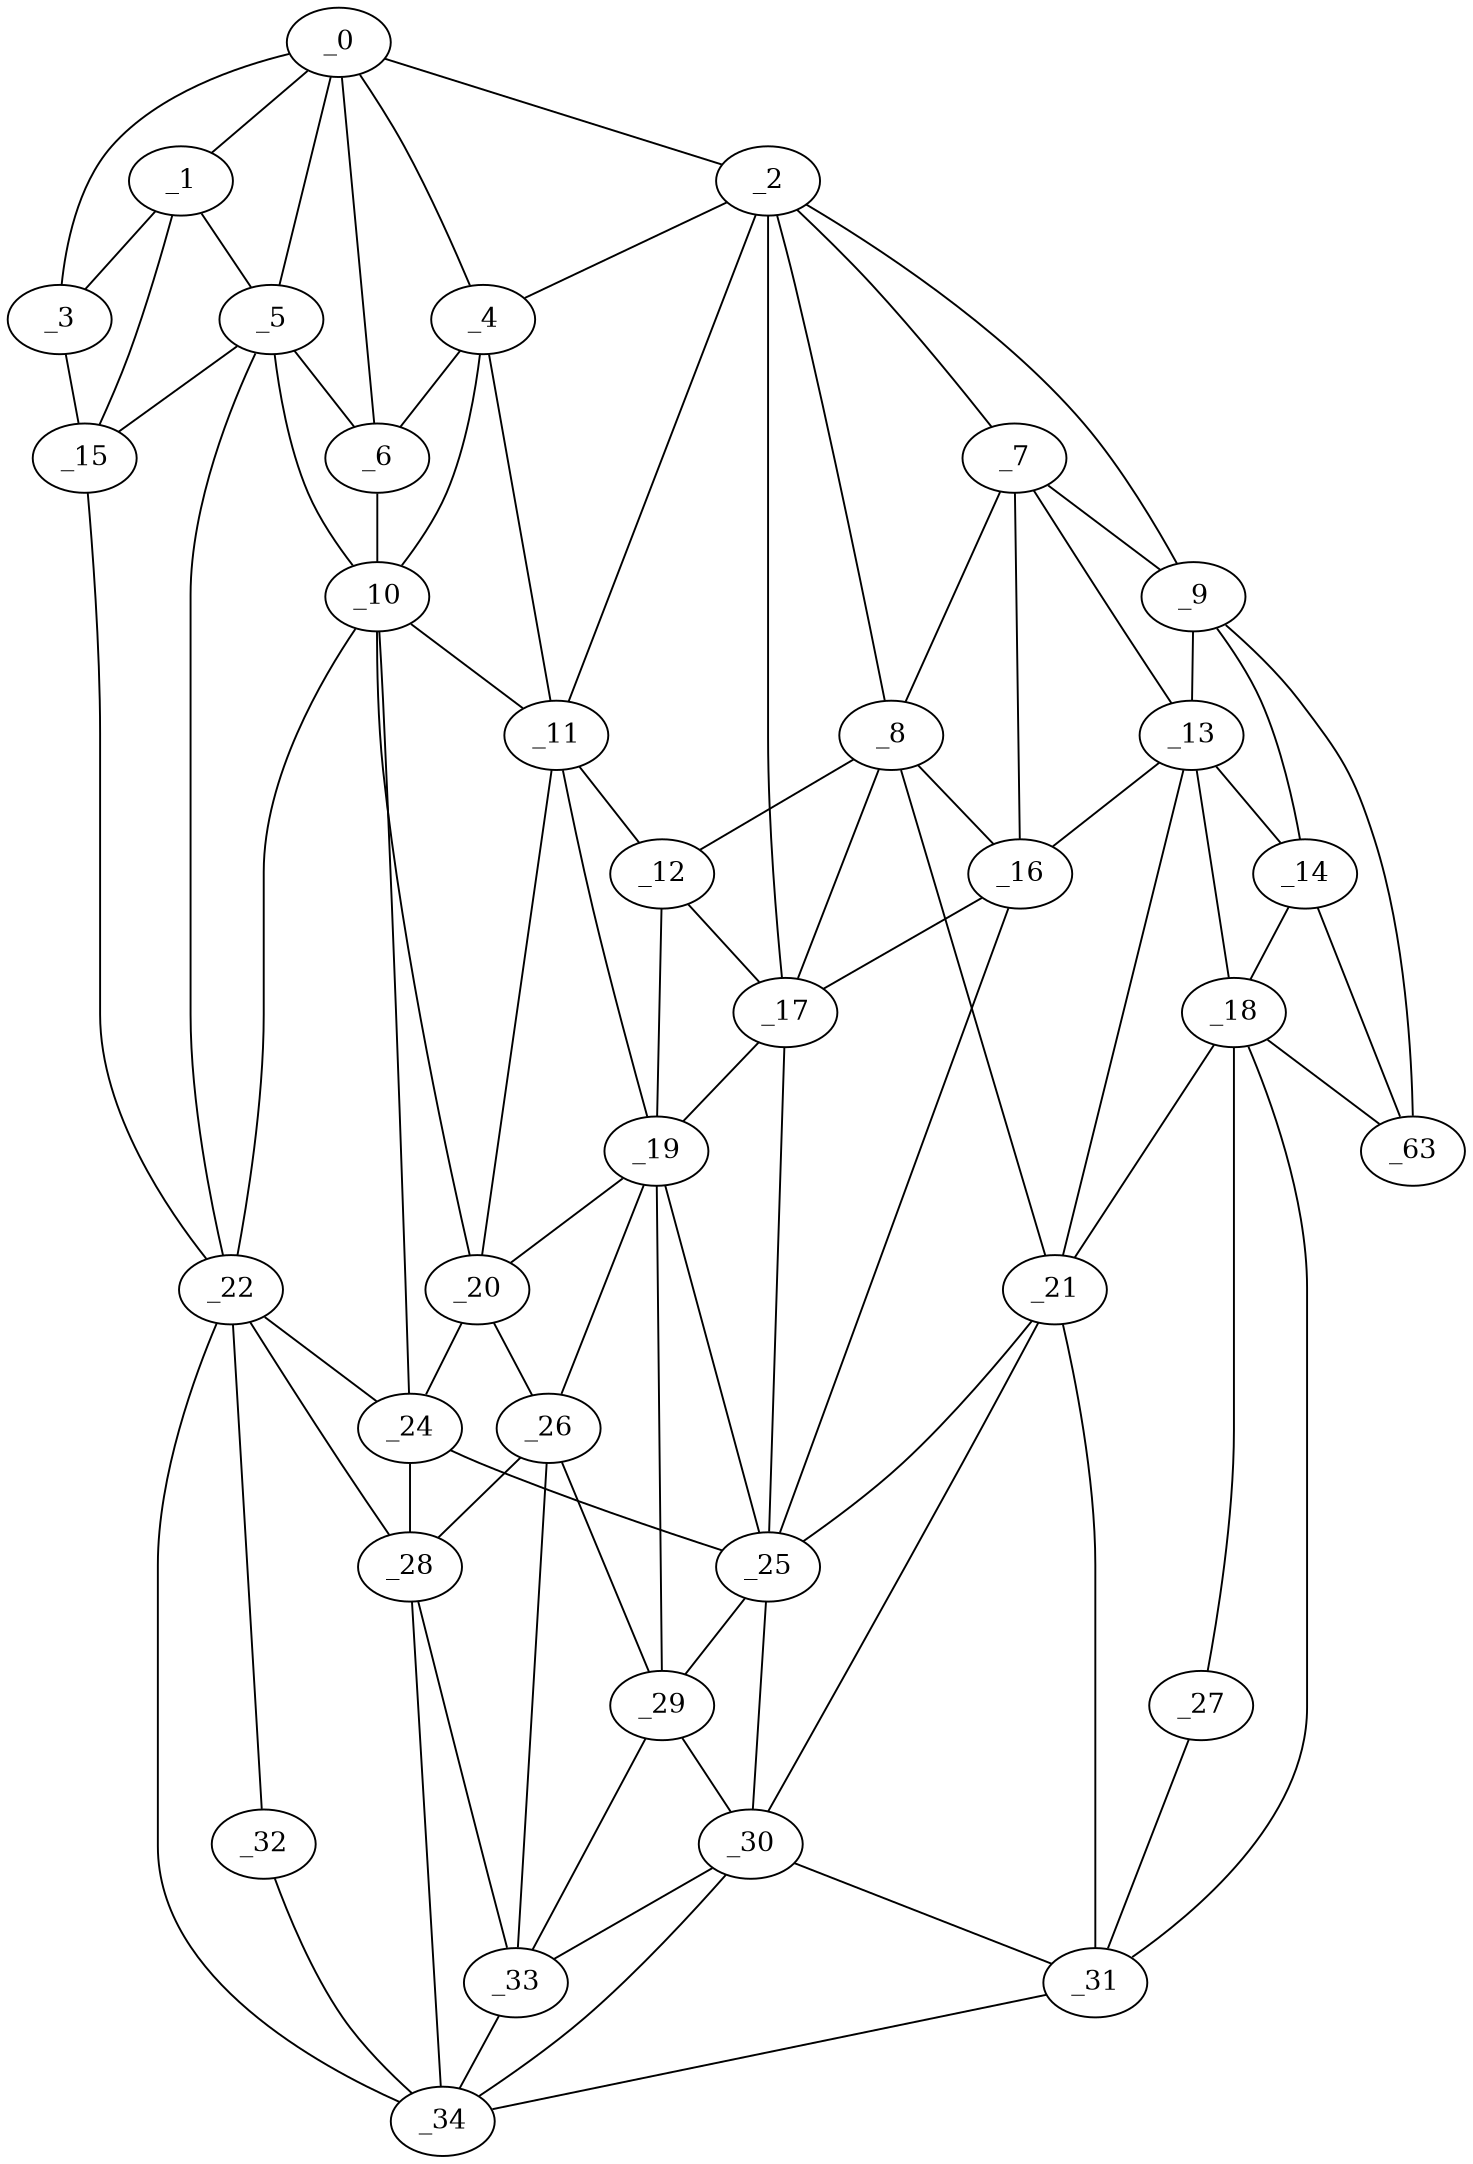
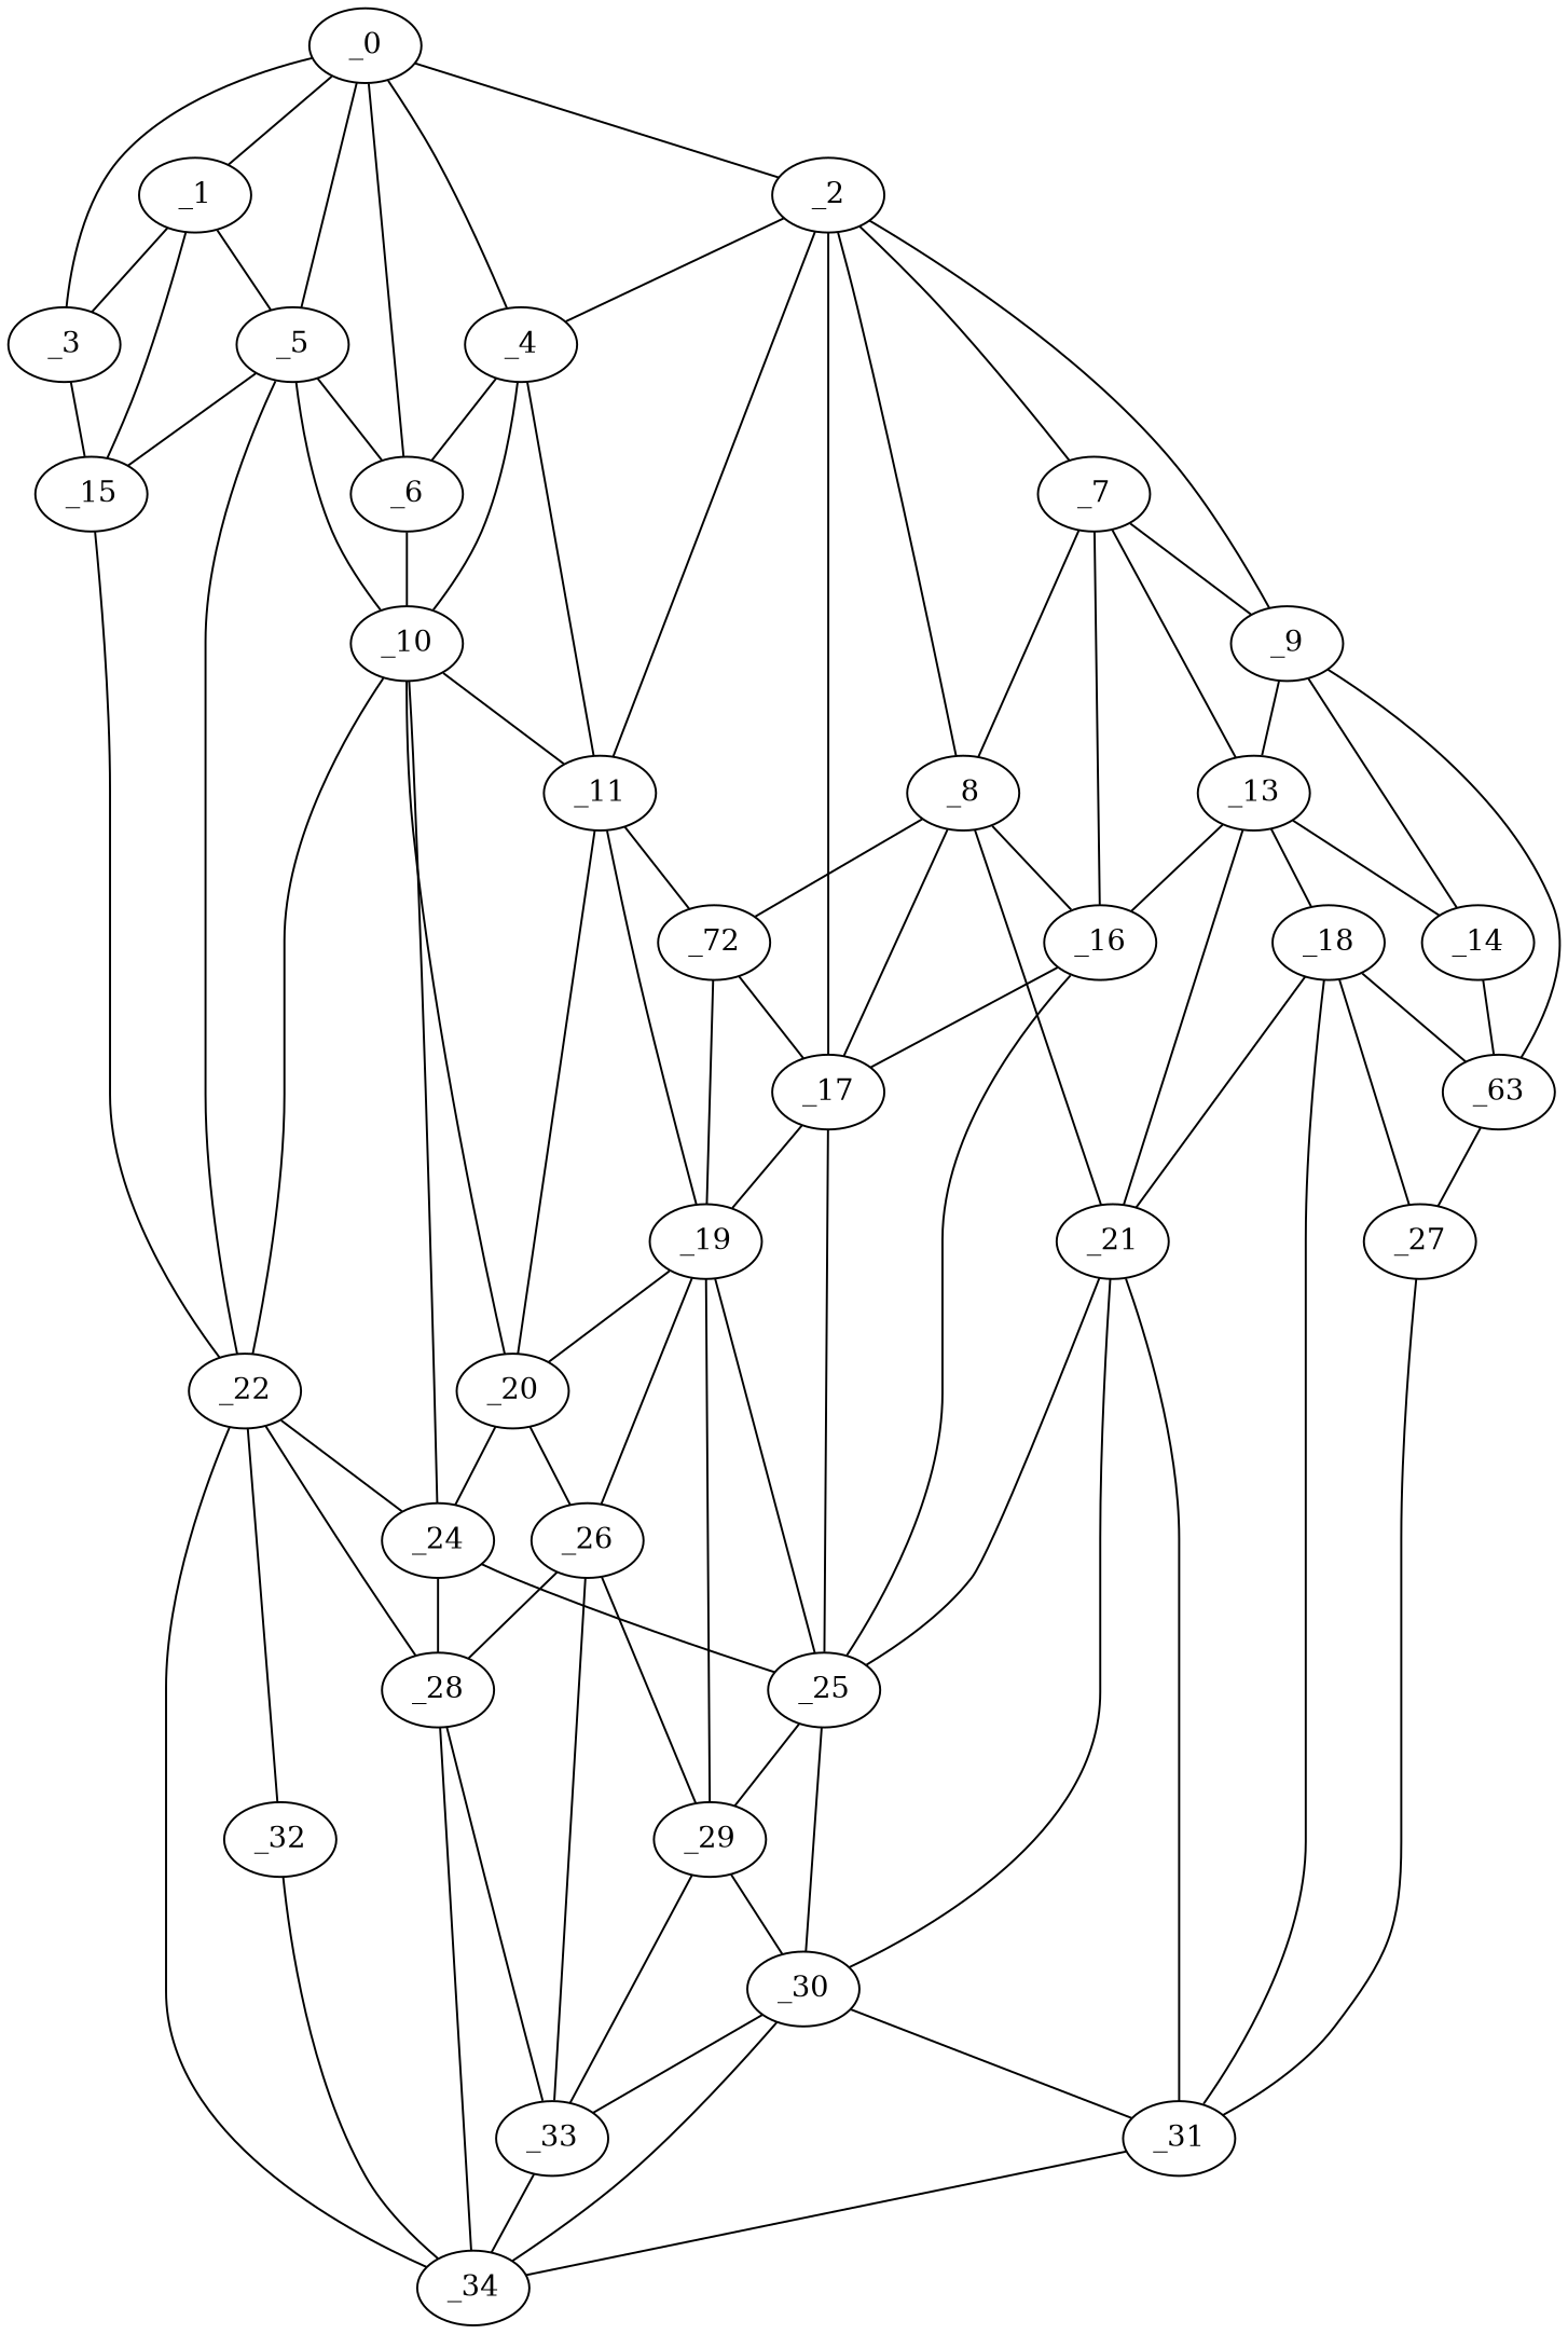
  graph {
    node [x=47 y=55]
    edge [valence=2]
    _0 [x=37 y=9]
    _1 [y=11]
    _2
    _3 [x=50 y=3]
    _4 [x=50 y=47]
    _5 [x=51 y=20]
    _6 [x=51 y=30]
    _15 [x=64 y=4]
    _9 [x=53 y=99]
    _7 [x=52 y=89]
    _8 [x=53 y=78]
    _11 [x=59]
    _17 [x=68 y=72]
    _10 [x=58 y=36]
    _22 [x=74 y=28]
    _13 [x=63 y=97]
    _14 [x=63 y=107]
    n18 [label=_63 x=74 y=125]
    _16 [x=66 y=82]
-   _12 [x=59 y=65]
+   _12 [x=59 y=65 label=_72]
    _21 [x=71 y=90]
    _20 [x=71 y=52]
    _19 [x=70 y=62]
    _24 [x=79 y=41]
    _32 [x=93 y=13]
    _28 [x=84 y=39]
    _34 [x=95 y=23]
    _18 [x=68 y=111]
    _27 [x=81 y=124]
    _25 [x=79 y=68]
    _26 [x=80 y=54]
    _29 [x=84 y=60]
    _33 [x=93 y=38]
    _31 [x=91 y=104]
    _30 [x=91 y=96]
    _0 -- _1 [valence=1]
    _0 -- _2 [valence=1]
    _0 -- _3 [valence=1]
    _0 -- _4
    _0 -- _5
    _0 -- _6
    _1 -- _3 [valence=1]
    _1 -- _5
    _1 -- _15
    _2 -- _4
    _2 -- _9
    _2 -- _7
    _2 -- _8
    _2 -- _11 [valence=1]
    _2 -- _17 [valence=1]
    _3 -- _15 [valence=1]
    _4 -- _6
    _4 -- _11
    _4 -- _10 [valence=1]
    _5 -- _6
    _5 -- _15 [valence=1]
    _5 -- _10 [valence=1]
    _5 -- _22
    _6 -- _10
    _15 -- _22 [valence=1]
    _9 -- _13
    _9 -- _14
    _9 -- n18 [valence=1]
    _7 -- _9 [valence=1]
    _7 -- _8 [valence=1]
    _7 -- _13
    _7 -- _16 [valence=1]
    _8 -- _17
    _8 -- _16
    _8 -- _12
    _8 -- _21
    _11 -- _12
    _11 -- _20 [valence=1]
    _11 -- _19
    _17 -- _19 [valence=1]
    _17 -- _25
    _10 -- _11
    _10 -- _22 [valence=1]
    _10 -- _20
    _10 -- _24
    _22 -- _24
    _22 -- _32 [valence=1]
    _22 -- _28
    _22 -- _34
    _13 -- _14
    _13 -- _16
    _13 -- _21
    _13 -- _18
    _14 -- n18
-   _14 -- _18
+   n18 -- _27 [valence=1]
    _16 -- _17 [valence=1]
    _16 -- _25
    _12 -- _17 [valence=1]
    _12 -- _19 [valence=1]
    _21 -- _25
    _21 -- _31
    _21 -- _30
    _20 -- _24 [valence=1]
    _20 -- _26
    _19 -- _20 [valence=1]
    _19 -- _25
    _19 -- _26
    _19 -- _29
    _24 -- _28
    _24 -- _25
    _32 -- _34 [valence=1]
    _28 -- _34
    _28 -- _33
    _18 -- n18 [valence=1]
    _18 -- _21
    _18 -- _27
    _18 -- _31 [valence=1]
    _27 -- _31 [valence=1]
    _25 -- _29
    _25 -- _30
    _26 -- _28 [valence=1]
    _26 -- _29 [valence=1]
    _26 -- _33
    _29 -- _33
    _29 -- _30
    _33 -- _34
    _31 -- _34 [valence=1]
    _30 -- _34
    _30 -- _33 [valence=1]
    _30 -- _31 [valence=1]
  }
